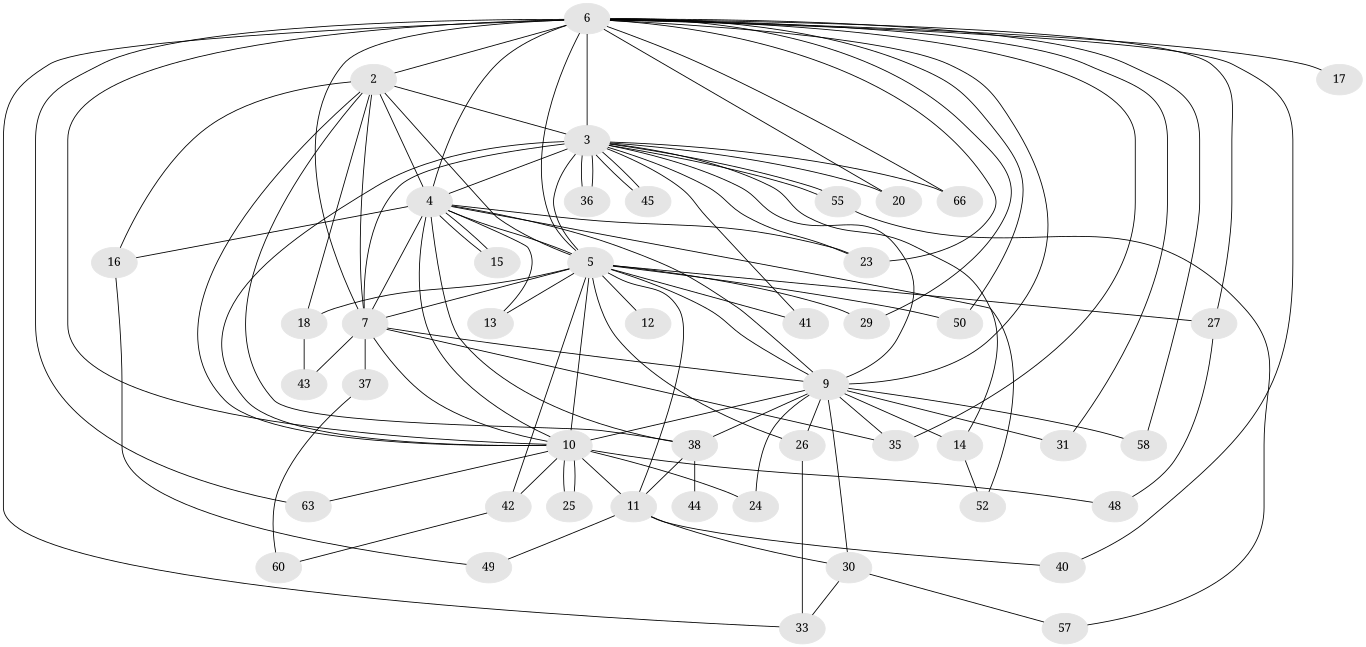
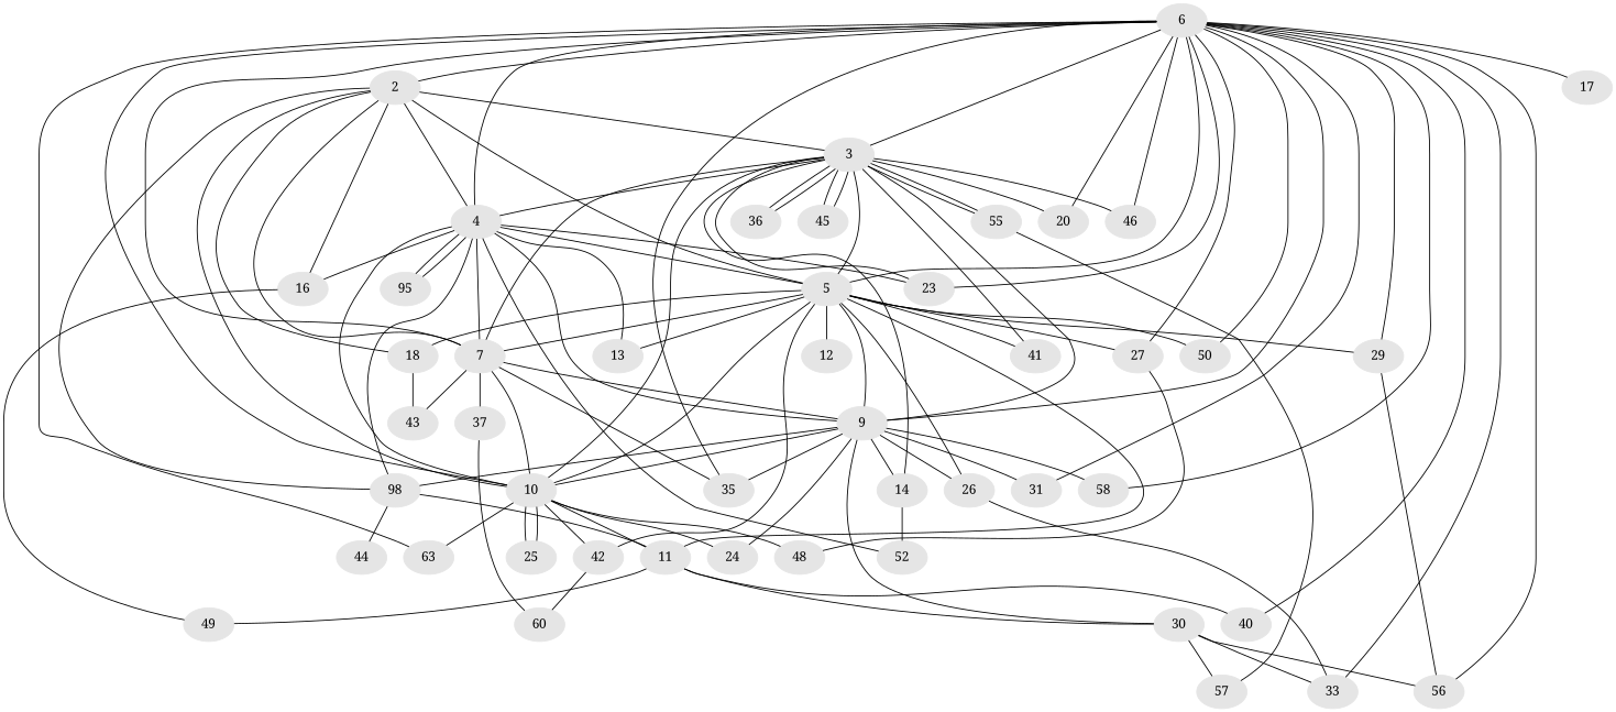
  graph {
    fontname="Noto Serif"
    node [color=gray90 fontname="Noto Serif" style=filled]
    edge [fontname="Noto Serif"]
    n1 [label=6 super="+6"]
    2 [super="+51"]
    3 [super="+22"]
    4 [super="+62"]
    5 [super="+8"]
    7 [super="+32"]
    9 [super="+21"]
    10 [super="+28"]
    17
    20
    23 [super="+34"]
    27
    29
    31 [super="+54"]
    33 [super="+39"]
    35 [super="+47"]
    40
-   46 [label=66]
+   46
    50
+   56 [super="+61"]
    58
    63
    16 [super="+59"]
    18
-   38
+   38 [label=98]
    14
    36
    41
    45
    55
    13
-   15
+   15 [label=95]
    52
    12
    11 [super="+19"]
    26
    42
    37 [super="+53"]
    43
    24
    30
    25
    48
    49
    44
    57
    60
    n1 -- 2 [weight=2]
    n1 -- 3 [weight=2]
    n1 -- 4 [weight=2]
    n1 -- 5 [weight=4]
    n1 -- 7 [weight=3]
    n1 -- 9 [weight=2]
    n1 -- 10 [weight=2]
    n1 -- 17 [weight=2]
    n1 -- 20
    n1 -- 23
    n1 -- 27
    n1 -- 29
    n1 -- 31
    n1 -- 33
    n1 -- 35
    n1 -- 40
    n1 -- 46
    n1 -- 50
+   n1 -- 56
    n1 -- 58
    n1 -- 63
    2 -- 3
    2 -- 4
    2 -- 5 [weight=2]
    2 -- 7
    2 -- 10
    2 -- 16 [weight=2]
    2 -- 18
    2 -- 38
    3 -- 4
    3 -- 5 [weight=3]
    3 -- 7
    3 -- 9
    3 -- 10 [weight=2]
    3 -- 20
    3 -- 23
    3 -- 46
    3 -- 14
    3 -- 36
    3 -- 36
    3 -- 41
    3 -- 45
    3 -- 45
    3 -- 55
    3 -- 55
    4 -- 5 [weight=2]
    4 -- 7
    4 -- 9
    4 -- 10
    4 -- 23
    4 -- 16
    4 -- 38
    4 -- 13
    4 -- 15
    4 -- 15
    4 -- 52
    5 -- 7 [weight=2]
    5 -- 9 [weight=2]
    5 -- 10 [weight=2]
    5 -- 27
    5 -- 29
    5 -- 50
    5 -- 18
    5 -- 41
    5 -- 13
    5 -- 12
    5 -- 11
    5 -- 26
    5 -- 42
    7 -- 9
    7 -- 10
    7 -- 35
    7 -- 37 [weight=3]
    7 -- 43
    9 -- 10
    9 -- 31
    9 -- 35
    9 -- 58
    9 -- 38
    9 -- 14
    9 -- 26
    9 -- 24
    9 -- 30
    10 -- 63
    10 -- 11
    10 -- 42
    10 -- 24
    10 -- 25
    10 -- 25
    10 -- 48
    27 -- 48
+   29 -- 56
    16 -- 49
    18 -- 43
    38 -- 11 [weight=2]
    38 -- 44
    14 -- 52
    55 -- 57
    11 -- 40
    11 -- 30
    11 -- 49
    26 -- 33
    42 -- 60
    37 -- 60
    30 -- 33
+   30 -- 56
    30 -- 57
  }
